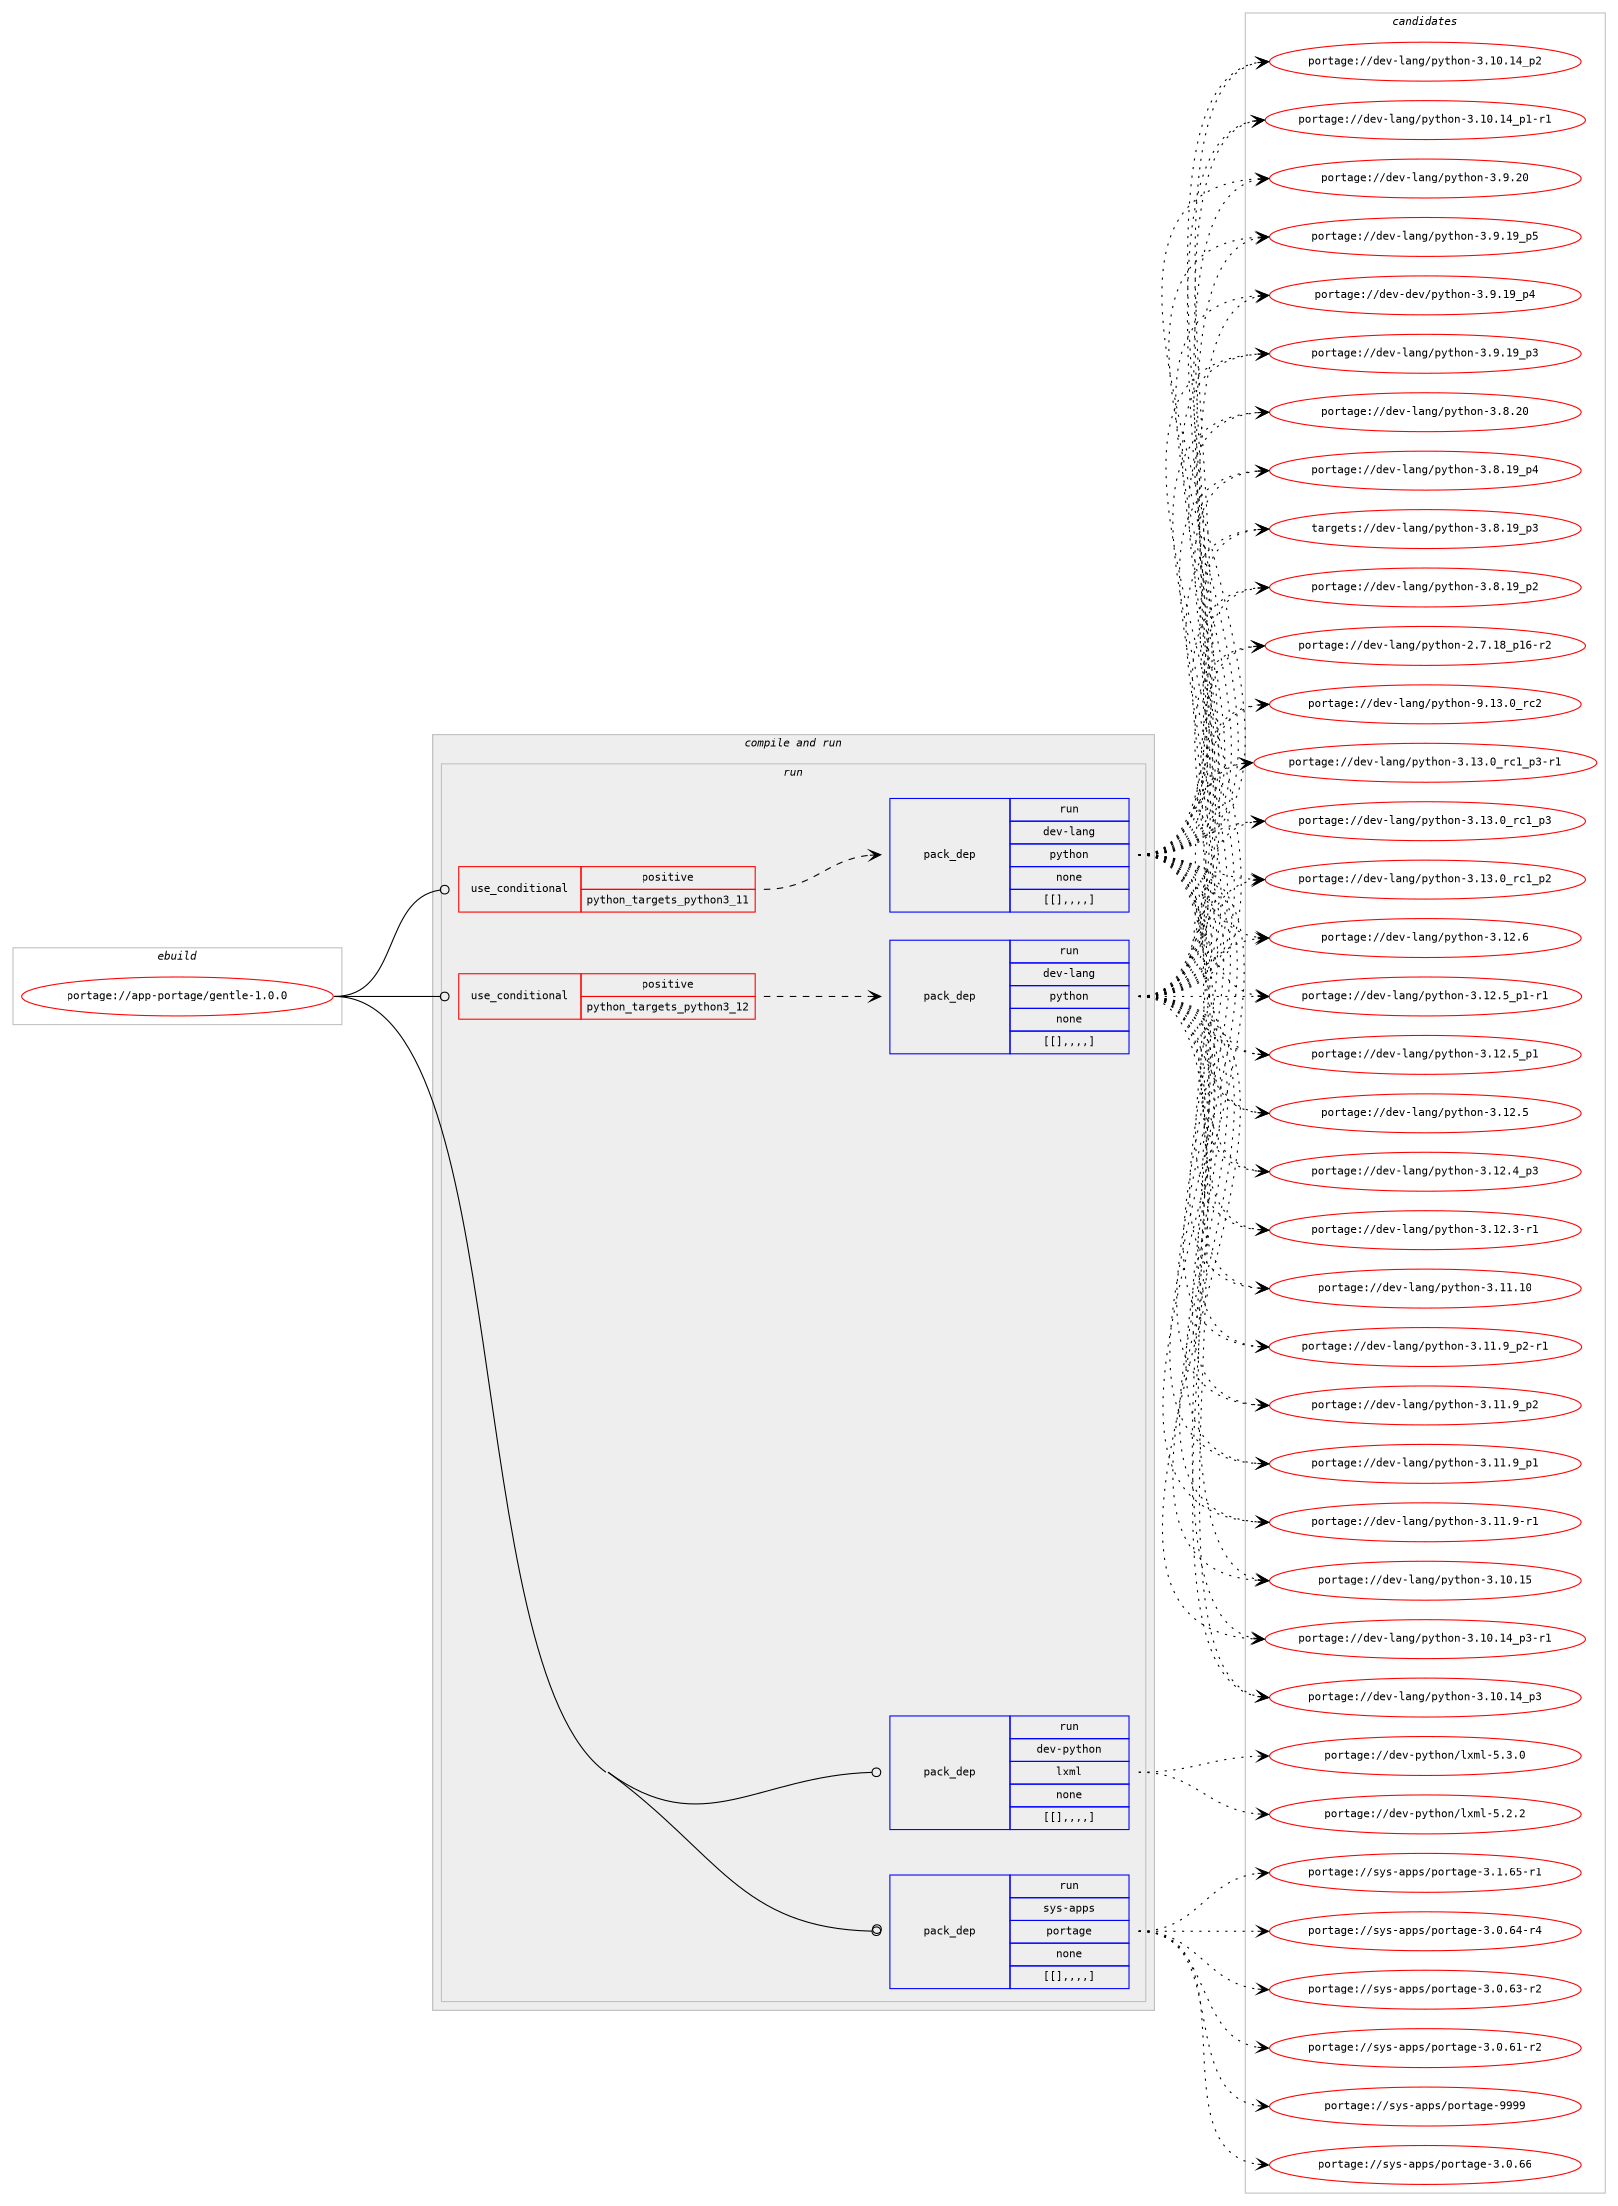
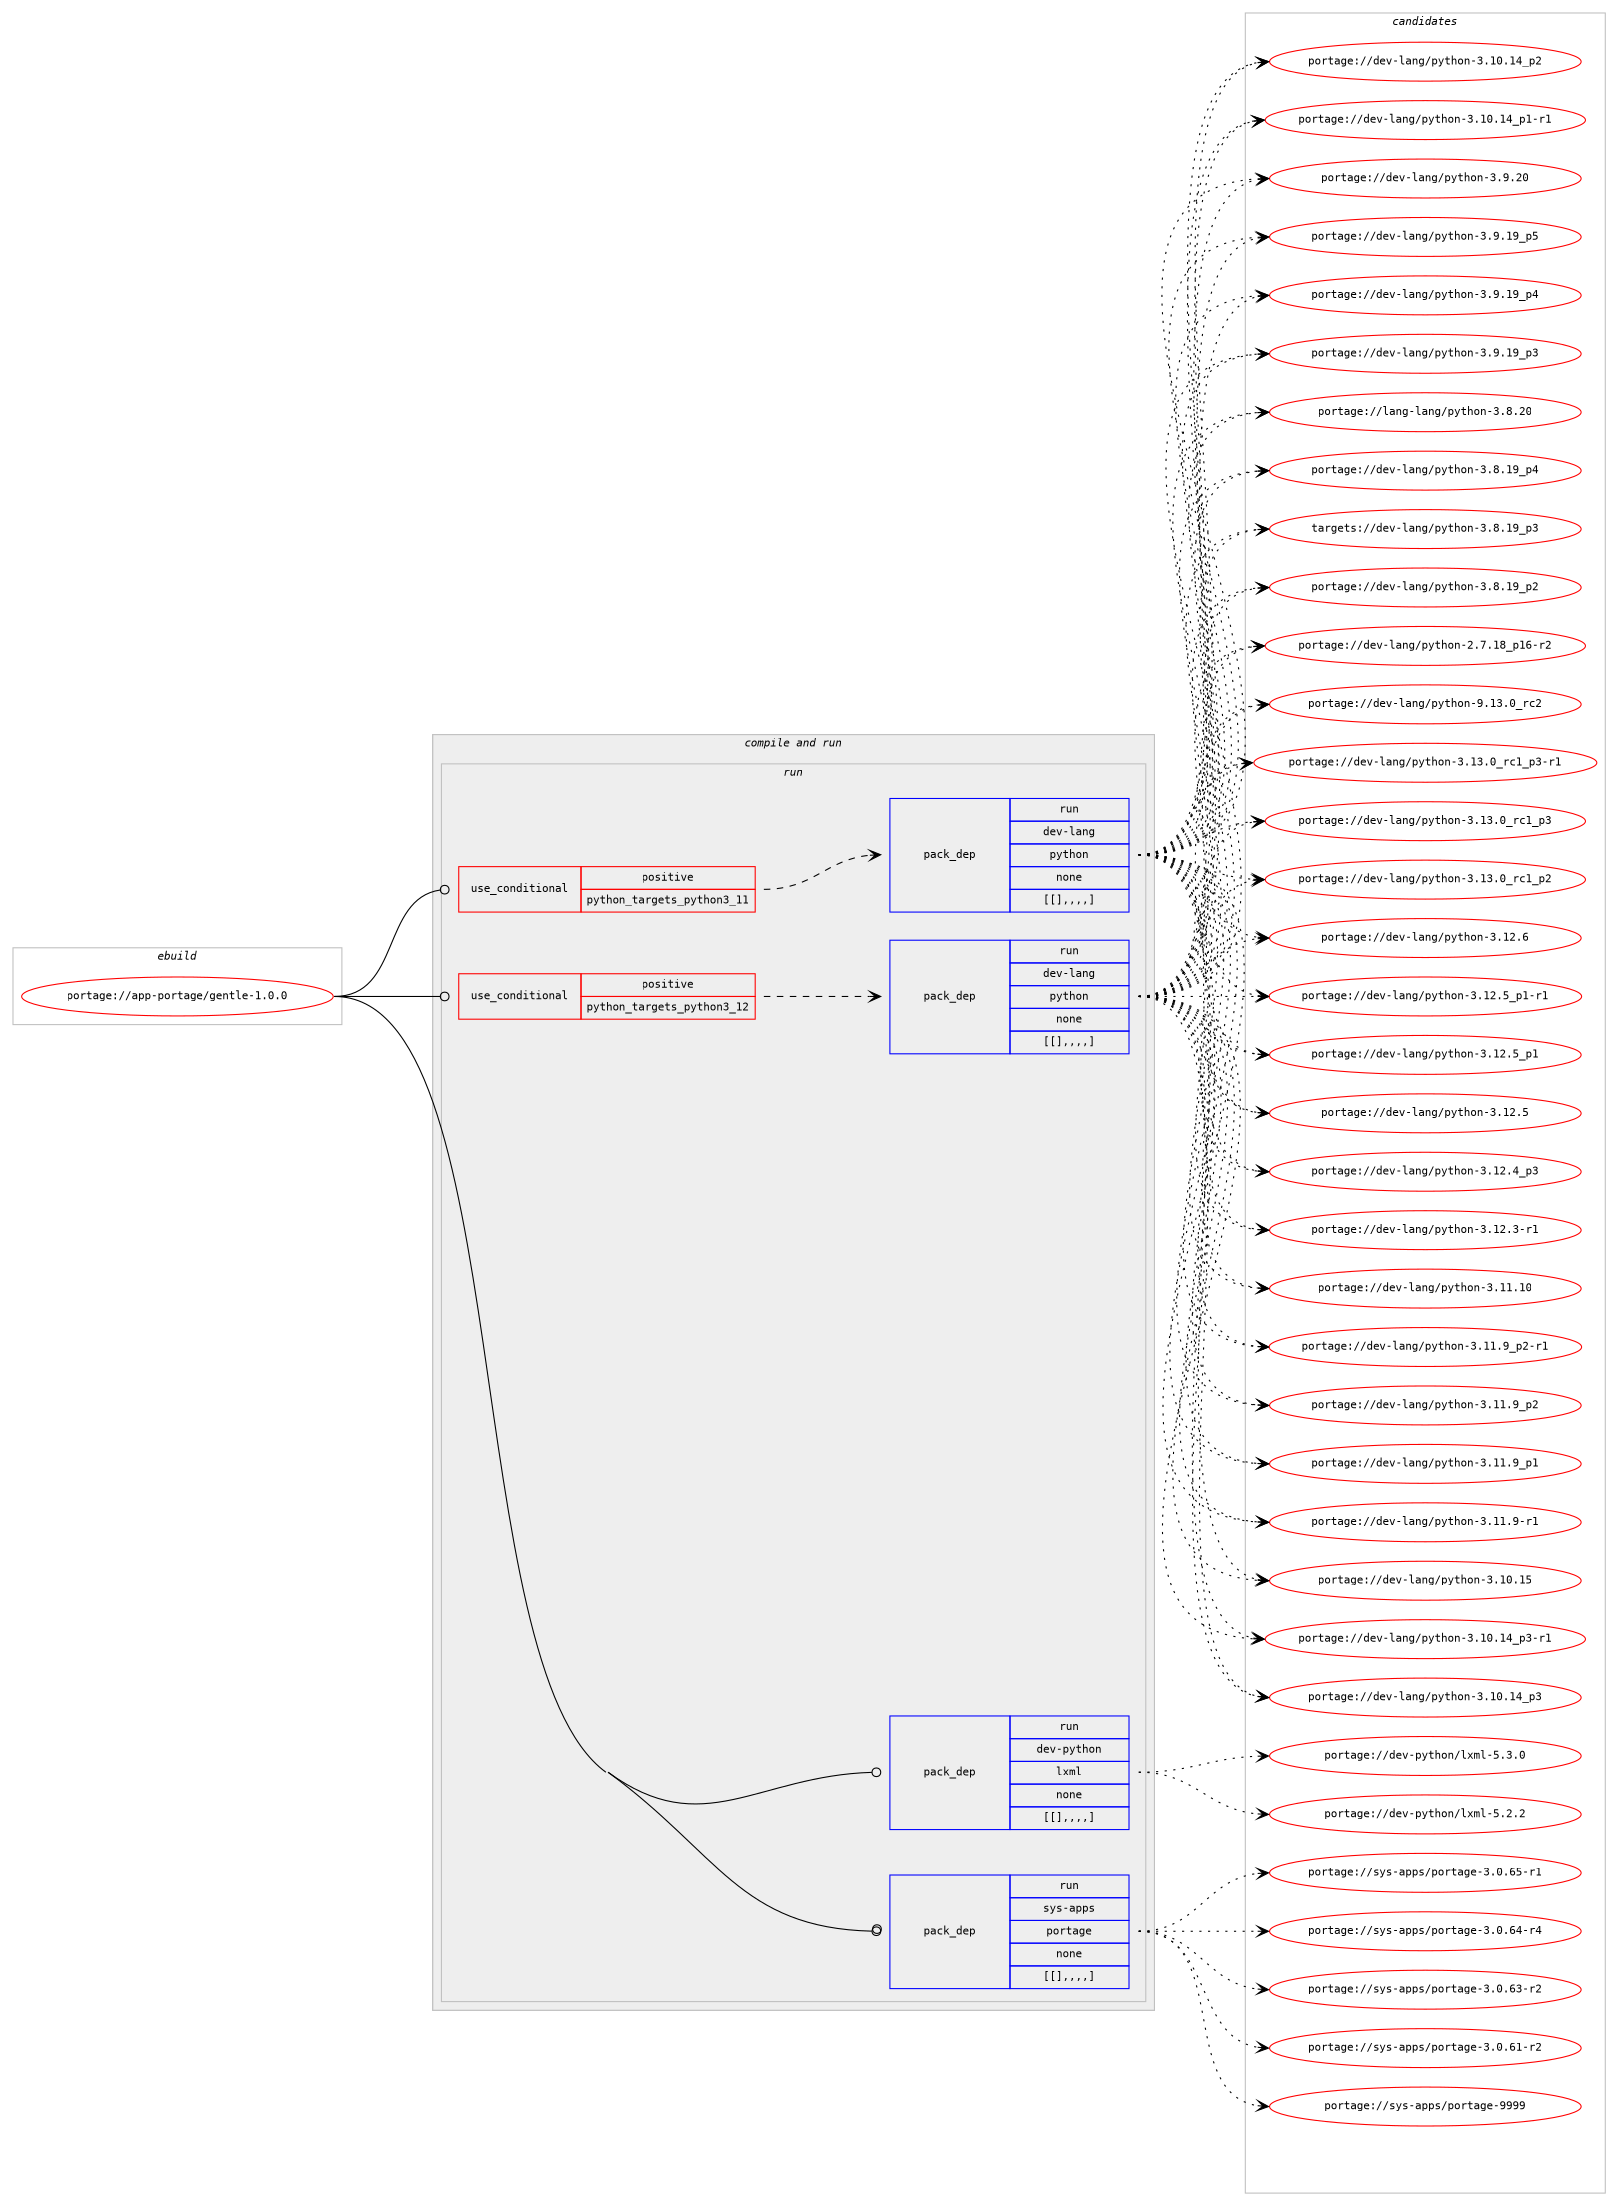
  digraph {
    compound=true
    concentrate=true
    fontname="DejaVu Sans Mono"
    fontsize=10
    newrank=true
    rankdir=LR
    ranksep=1.5
    node [color=red fontname="DejaVu Sans Mono" fontsize=10]
    edge [arrowhead=vee fontname="DejaVu Sans Mono" headport=w style=dotted tailport=e weight=100]
    n1 [label="portage://app-portage/gentle-1.0.0" width=4]
    n2 [color=blue label=<<TABLE BORDER="0" CELLBORDER="1" CELLSPACING="0" CELLPADDING="4" WIDTH="220"><TR><TD ROWSPAN="6" CELLPADDING="30">pack_dep</TD></TR><TR><TD WIDTH="110">run</TD></TR><TR><TD>dev-lang</TD></TR><TR><TD>python</TD></TR><TR><TD>none</TD></TR><TR><TD>[[],,,,]</TD></TR></TABLE>> shape=none]
    n3 [label=<<TABLE BORDER="0" CELLBORDER="1" CELLSPACING="0" CELLPADDING="4"><TR><TD ROWSPAN="3" CELLPADDING="10">use_conditional</TD></TR><TR><TD>positive</TD></TR><TR><TD>python_targets_python3_11</TD></TR></TABLE>> shape=none]
    n4 [color=blue label=<<TABLE BORDER="0" CELLBORDER="1" CELLSPACING="0" CELLPADDING="4" WIDTH="220"><TR><TD ROWSPAN="6" CELLPADDING="30">pack_dep</TD></TR><TR><TD WIDTH="110">run</TD></TR><TR><TD>dev-lang</TD></TR><TR><TD>python</TD></TR><TR><TD>none</TD></TR><TR><TD>[[],,,,]</TD></TR></TABLE>> shape=none]
    n5 [label=<<TABLE BORDER="0" CELLBORDER="1" CELLSPACING="0" CELLPADDING="4"><TR><TD ROWSPAN="3" CELLPADDING="10">use_conditional</TD></TR><TR><TD>positive</TD></TR><TR><TD>python_targets_python3_12</TD></TR></TABLE>> shape=none]
    n6 [color=blue label=<<TABLE BORDER="0" CELLBORDER="1" CELLSPACING="0" CELLPADDING="4" WIDTH="220"><TR><TD ROWSPAN="6" CELLPADDING="30">pack_dep</TD></TR><TR><TD WIDTH="110">run</TD></TR><TR><TD>dev-python</TD></TR><TR><TD>lxml</TD></TR><TR><TD>none</TD></TR><TR><TD>[[],,,,]</TD></TR></TABLE>> shape=none]
    n7 [color=blue label=<<TABLE BORDER="0" CELLBORDER="1" CELLSPACING="0" CELLPADDING="4" WIDTH="220"><TR><TD ROWSPAN="6" CELLPADDING="30">pack_dep</TD></TR><TR><TD WIDTH="110">run</TD></TR><TR><TD>sys-apps</TD></TR><TR><TD>portage</TD></TR><TR><TD>none</TD></TR><TR><TD>[[],,,,]</TD></TR></TABLE>> shape=none]
    n8 [label="portage://dev-lang/python-9.13.0_rc2" width=4]
    n9 [label="portage://dev-lang/python-3.13.0_rc1_p3-r1" width=4]
    n10 [label="portage://dev-lang/python-3.13.0_rc1_p3" width=4]
    n11 [label="portage://dev-lang/python-3.13.0_rc1_p2" width=4]
    n12 [label="portage://dev-lang/python-3.12.6" width=4]
    n13 [label="portage://dev-lang/python-3.12.5_p1-r1" width=4]
    n14 [label="portage://dev-lang/python-3.12.5_p1" width=4]
    n15 [label="portage://dev-lang/python-3.12.5" width=4]
    n16 [label="portage://dev-lang/python-3.12.4_p3" width=4]
    n17 [label="portage://dev-lang/python-3.12.3-r1" width=4]
    n18 [label="portage://dev-lang/python-3.11.10" width=4]
    n19 [label="portage://dev-lang/python-3.11.9_p2-r1" width=4]
    n20 [label="portage://dev-lang/python-3.11.9_p2" width=4]
    n21 [label="portage://dev-lang/python-3.11.9_p1" width=4]
    n22 [label="portage://dev-lang/python-3.11.9-r1" width=4]
    n23 [label="portage://dev-lang/python-3.10.15" width=4]
    n24 [label="portage://dev-lang/python-3.10.14_p3-r1" width=4]
    n25 [label="portage://dev-lang/python-3.10.14_p3" width=4]
    n26 [label="portage://dev-lang/python-3.10.14_p2" width=4]
    n27 [label="portage://dev-lang/python-3.10.14_p1-r1" width=4]
    n28 [label="portage://dev-lang/python-3.9.20" width=4]
    n29 [label="portage://dev-lang/python-3.9.19_p5" width=4]
-   n30 [label="portage://dev-dev/python-3.9.19_p4" width=4]
+   n30 [label="portage://dev-lang/python-3.9.19_p4" width=4]
    n31 [label="portage://dev-lang/python-3.9.19_p3" width=4]
-   n32 [label="portage://dev-lang/python-3.8.20" width=4]
+   n32 [label="portage://lang-lang/python-3.8.20" width=4]
    n33 [label="portage://dev-lang/python-3.8.19_p4" width=4]
    n34 [label="targets://dev-lang/python-3.8.19_p3" width=4]
    n35 [label="portage://dev-lang/python-3.8.19_p2" width=4]
    n36 [label="portage://dev-lang/python-2.7.18_p16-r2" width=4]
    n37 [label="portage://dev-python/lxml-5.3.0" width=4]
    n38 [label="portage://dev-python/lxml-5.2.2" width=4]
    n39 [label="portage://sys-apps/portage-9999" width=4]
-   n40 [label="portage://sys-apps/portage-3.0.66" width=4]
-   n41 [label="portage://sys-apps/portage-3.1.65-r1" width=4]
+   n41 [label="portage://sys-apps/portage-3.0.65-r1" width=4]
    n42 [label="portage://sys-apps/portage-3.0.64-r4" width=4]
    n43 [label="portage://sys-apps/portage-3.0.63-r2" width=4]
    n44 [label="portage://sys-apps/portage-3.0.61-r2" width=4]
    subgraph cluster_1 {
      color=gray
      label=<<i>ebuild</i>>
      n1
    }
    subgraph cluster_2 {
      color=gray
      label=<<i>dependencies</i>>
      subgraph cluster_3 {
        color=gray
        fillcolor="#eeeeee"
        label=<<i>compile</i>>
        style=filled
      }
      subgraph cluster_4 {
        color=gray
        fillcolor="#eeeeee"
        label=<<i>compile and run</i>>
        style=filled
      }
      subgraph cluster_5 {
        color=gray
        fillcolor="#eeeeee"
        label=<<i>run</i>>
        style=filled
        subgraph sub_6 {
          color=gray
          fillcolor="#eeeeee"
          label=<<i>run</i>>
          style=filled
          n3
          subgraph sub_7 {
            color=gray
            fillcolor="#eeeeee"
            label=<<i>run</i>>
            style=filled
            n2
          }
        }
        subgraph sub_8 {
          color=gray
          fillcolor="#eeeeee"
          label=<<i>run</i>>
          style=filled
          n5
          subgraph sub_9 {
            color=gray
            fillcolor="#eeeeee"
            label=<<i>run</i>>
            style=filled
            n4
          }
        }
        subgraph sub_10 {
          color=gray
          fillcolor="#eeeeee"
          label=<<i>run</i>>
          style=filled
          n6
        }
        subgraph sub_11 {
          color=gray
          fillcolor="#eeeeee"
          label=<<i>run</i>>
          style=filled
          n7
        }
      }
    }
    subgraph cluster_12 {
      color=gray
      label=<<i>candidates</i>>
      rank=same
      subgraph sub_13 {
        color=black
        label=<<i>candidates</i>>
        nodesep=1
        rank=same
        n8
        n9
        n10
        n11
        n12
        n13
        n14
        n15
        n16
        n17
        n18
        n19
        n20
        n21
        n22
        n23
        n24
        n25
        n26
        n27
        n28
        n29
        n30
        n31
        n32
        n33
        n34
        n35
        n36
      }
      subgraph sub_14 {
        color=black
        label=<<i>candidates</i>>
        nodesep=1
        rank=same
        n8
        n9
        n10
        n11
        n12
        n13
        n14
        n15
        n16
        n17
        n18
        n19
        n20
        n21
        n22
        n23
        n24
        n25
        n26
        n27
        n28
        n29
        n30
        n31
        n32
        n33
        n34
        n35
        n36
      }
      subgraph sub_15 {
        color=black
        label=<<i>candidates</i>>
        nodesep=1
        rank=same
        n37
        n38
      }
      subgraph sub_16 {
        color=black
        label=<<i>candidates</i>>
        nodesep=1
        rank=same
        n39
-       n40
        n41
        n42
        n43
        n44
      }
    }
    n1 -> n3 [arrowhead=odot style=solid weight=20]
    n1 -> n5 [arrowhead=odot style=solid weight=20]
    n1 -> n6 [arrowhead=odot style=solid weight=20]
    n1 -> n7 [arrowhead=odot style=solid weight=20]
    n2 -> n8
    n2 -> n9
    n2 -> n10
    n2 -> n11
    n2 -> n12
    n2 -> n13
    n2 -> n14
    n2 -> n15
    n2 -> n16
    n2 -> n17
    n2 -> n18
    n2 -> n19
    n2 -> n20
    n2 -> n21
    n2 -> n22
    n2 -> n23
    n2 -> n24
    n2 -> n25
    n2 -> n26
    n2 -> n27
    n2 -> n28
    n2 -> n29
    n2 -> n30
    n2 -> n31
    n2 -> n32
    n2 -> n33
    n2 -> n34
    n2 -> n35
    n2 -> n36
    n3 -> n2 [style=dashed weight=20]
    n4 -> n8
    n4 -> n9
    n4 -> n10
    n4 -> n11
    n4 -> n12
    n4 -> n13
    n4 -> n14
    n4 -> n15
    n4 -> n16
    n4 -> n17
    n4 -> n18
    n4 -> n19
    n4 -> n20
    n4 -> n21
    n4 -> n22
    n4 -> n23
    n4 -> n24
    n4 -> n25
    n4 -> n26
    n4 -> n27
    n4 -> n28
    n4 -> n29
    n4 -> n30
    n4 -> n31
    n4 -> n32
    n4 -> n33
    n4 -> n34
    n4 -> n35
    n4 -> n36
    n5 -> n4 [style=dashed weight=20]
    n6 -> n37
    n6 -> n38
    n7 -> n39
-   n7 -> n40
    n7 -> n41
    n7 -> n42
    n7 -> n43
    n7 -> n44
  }
